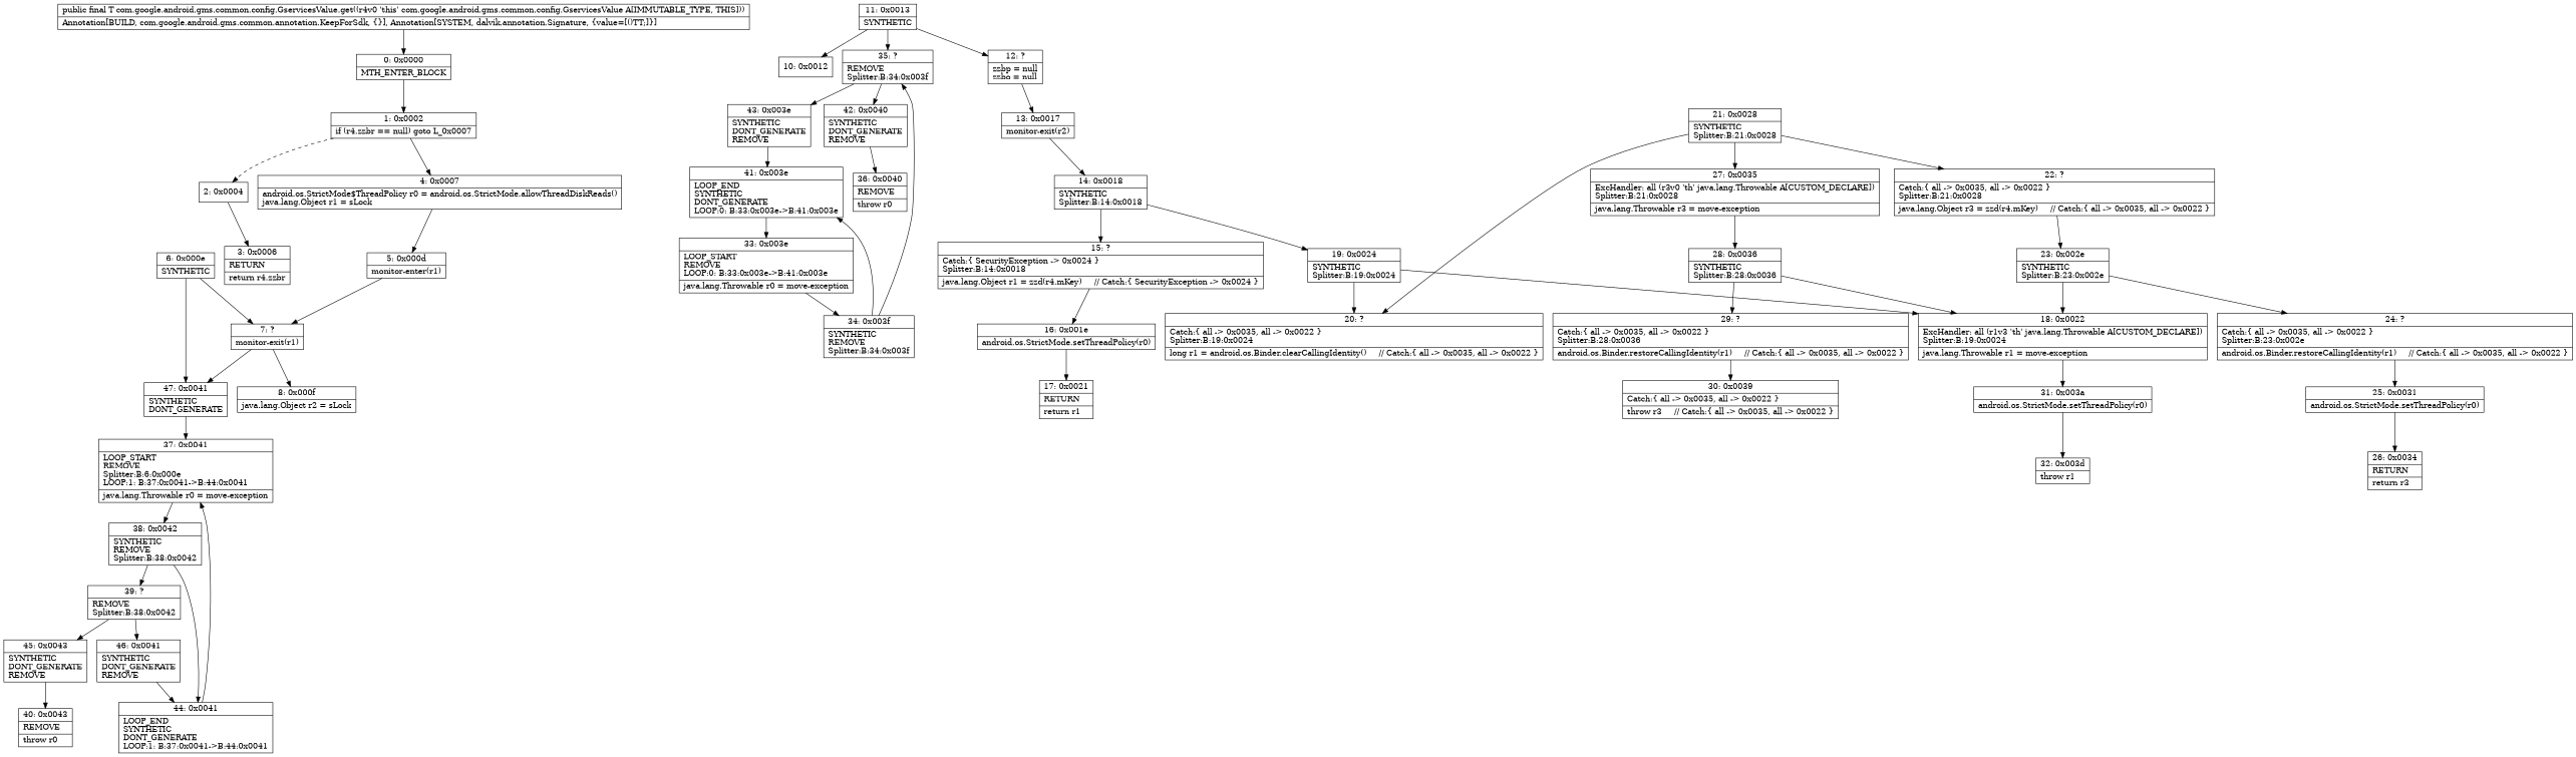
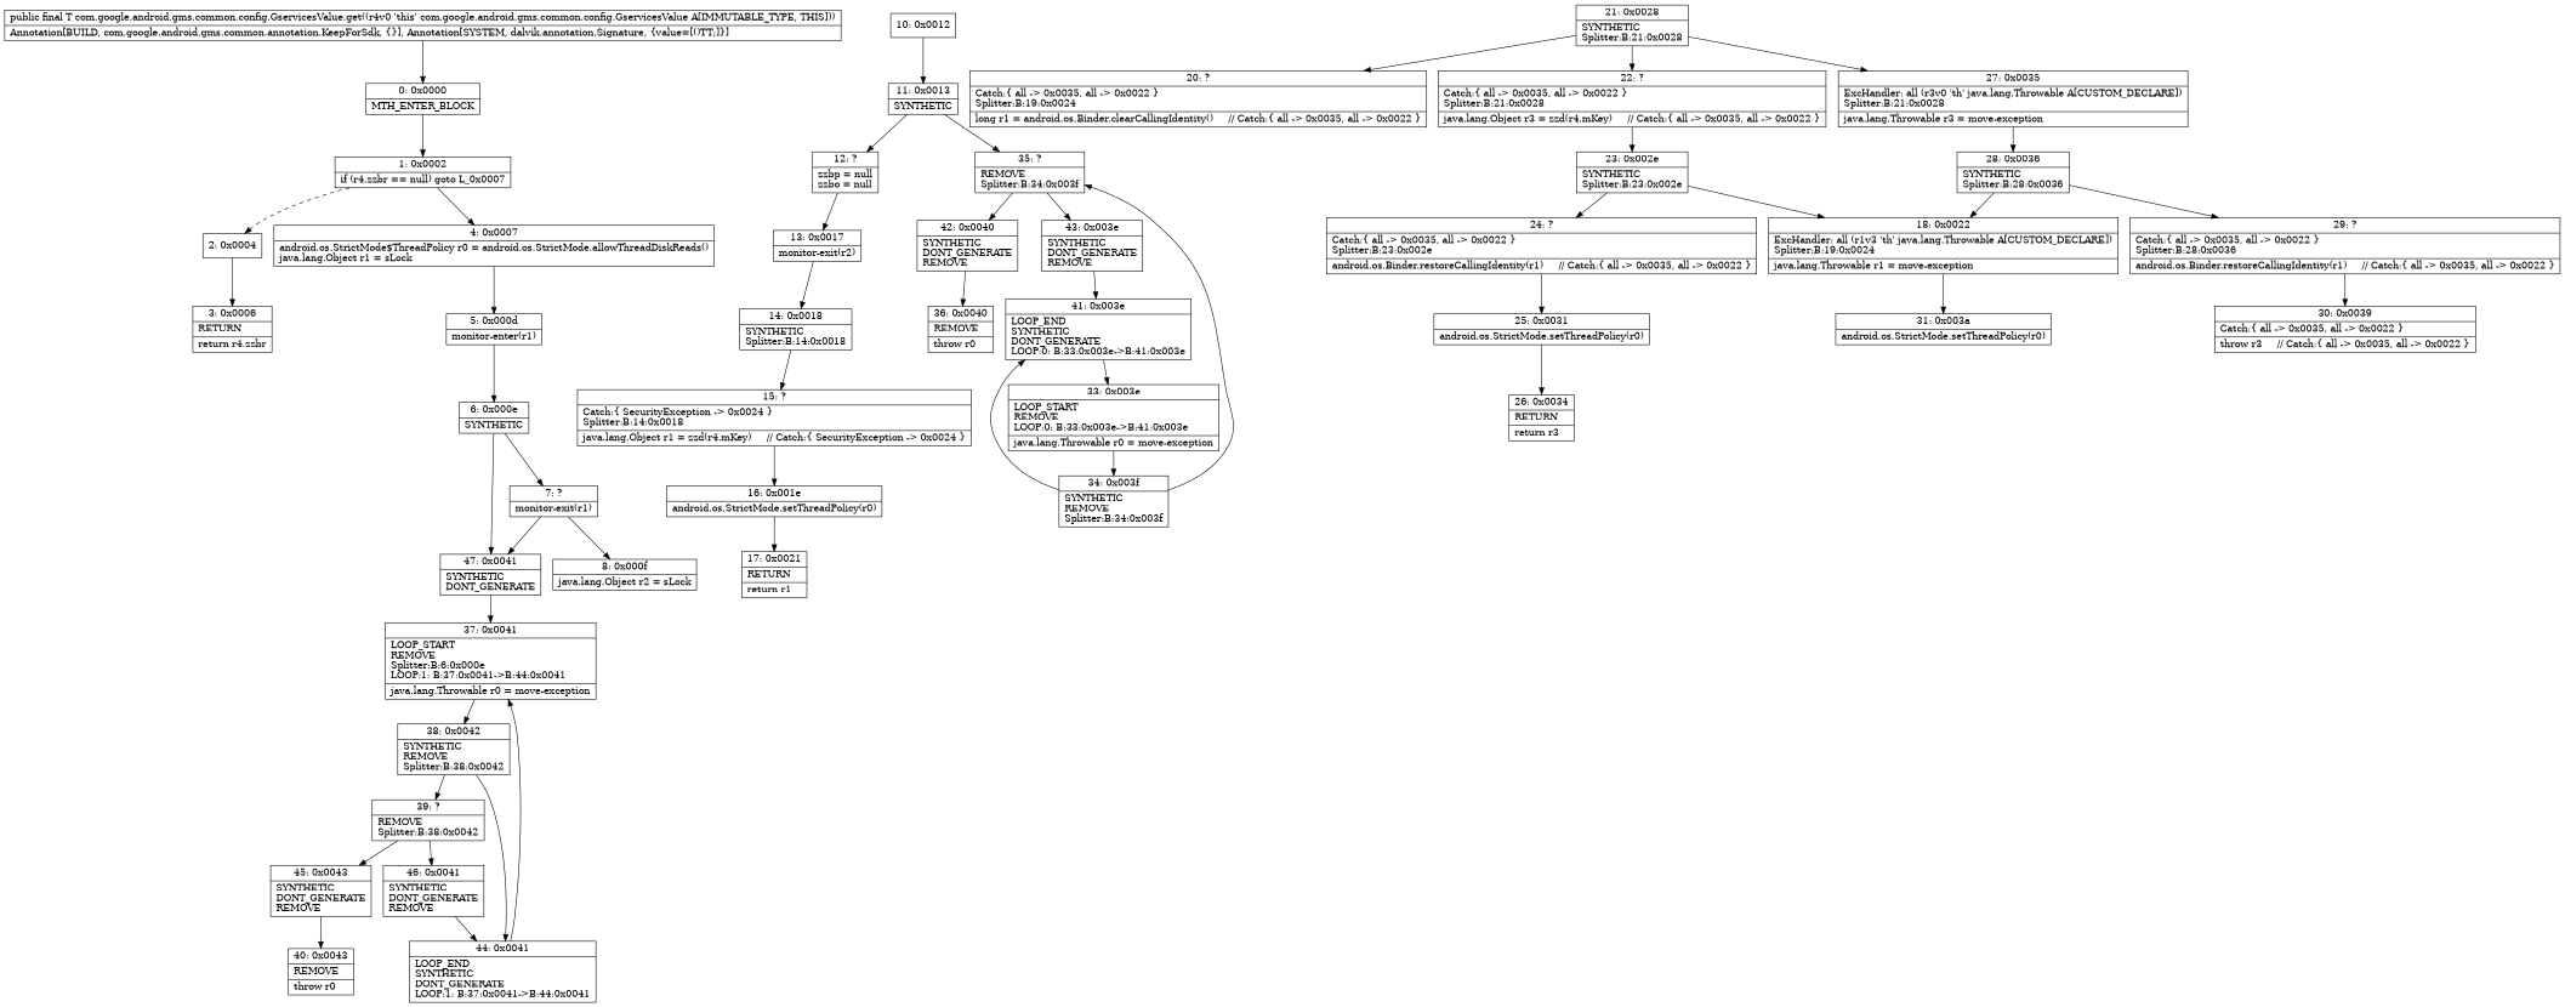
  digraph {
    node [shape=record]
    n1 [label="{0\:\ 0x0000|MTH_ENTER_BLOCK\l}"]
    n2 [label="{1\:\ 0x0002|if (r4.zzbr == null) goto L_0x0007\l}"]
    n3 [label="{2\:\ 0x0004}"]
    n4 [label="{4\:\ 0x0007|android.os.StrictMode$ThreadPolicy r0 = android.os.StrictMode.allowThreadDiskReads()\ljava.lang.Object r1 = sLock\l}"]
    n5 [label="{3\:\ 0x0006|RETURN\l|return r4.zzbr\l}"]
    n6 [label="{5\:\ 0x000d|monitor\-enter(r1)\l}"]
    n7 [label="{6\:\ 0x000e|SYNTHETIC\l}"]
    n8 [label="{7\:\ ?|monitor\-exit(r1)\l}"]
    n9 [label="{47\:\ 0x0041|SYNTHETIC\lDONT_GENERATE\l}"]
    n10 [label="{8\:\ 0x000f|java.lang.Object r2 = sLock\l}"]
    n11 [label="{37\:\ 0x0041|LOOP_START\lREMOVE\lSplitter:B:6:0x000e\lLOOP:1: B:37:0x0041\-\>B:44:0x0041\l|java.lang.Throwable r0 = move\-exception\l}"]
    n12 [label="{10\:\ 0x0012}"]
    n13 [label="{11\:\ 0x0013|SYNTHETIC\l}"]
    n14 [label="{12\:\ ?|zzbp = null\lzzbo = null\l}"]
    n15 [label="{35\:\ ?|REMOVE\lSplitter:B:34:0x003f\l}"]
    n16 [label="{13\:\ 0x0017|monitor\-exit(r2)\l}"]
    n17 [label="{33\:\ 0x003e|LOOP_START\lREMOVE\lLOOP:0: B:33:0x003e\-\>B:41:0x003e\l|java.lang.Throwable r0 = move\-exception\l}"]
    n18 [label="{34\:\ 0x003f|SYNTHETIC\lREMOVE\lSplitter:B:34:0x003f\l}"]
    n19 [label="{14\:\ 0x0018|SYNTHETIC\lSplitter:B:14:0x0018\l}"]
    n20 [label="{15\:\ ?|Catch:\{ SecurityException \-\> 0x0024 \}\lSplitter:B:14:0x0018\l|java.lang.Object r1 = zzd(r4.mKey)     \/\/ Catch:\{ SecurityException \-\> 0x0024 \}\l}"]
-   n21 [label="{19\:\ 0x0024|SYNTHETIC\lSplitter:B:19:0x0024\l}"]
    n22 [label="{16\:\ 0x001e|android.os.StrictMode.setThreadPolicy(r0)\l}"]
    n23 [label="{18\:\ 0x0022|ExcHandler: all (r1v3 'th' java.lang.Throwable A[CUSTOM_DECLARE])\lSplitter:B:19:0x0024\l|java.lang.Throwable r1 = move\-exception\l}"]
    n24 [label="{20\:\ ?|Catch:\{ all \-\> 0x0035, all \-\> 0x0022 \}\lSplitter:B:19:0x0024\l|long r1 = android.os.Binder.clearCallingIdentity()     \/\/ Catch:\{ all \-\> 0x0035, all \-\> 0x0022 \}\l}"]
    n25 [label="{17\:\ 0x0021|RETURN\l|return r1\l}"]
    n26 [label="{31\:\ 0x003a|android.os.StrictMode.setThreadPolicy(r0)\l}"]
-   n27 [label="{32\:\ 0x003d|throw r1\l}"]
    n28 [label="{21\:\ 0x0028|SYNTHETIC\lSplitter:B:21:0x0028\l}"]
    n29 [label="{22\:\ ?|Catch:\{ all \-\> 0x0035, all \-\> 0x0022 \}\lSplitter:B:21:0x0028\l|java.lang.Object r3 = zzd(r4.mKey)     \/\/ Catch:\{ all \-\> 0x0035, all \-\> 0x0022 \}\l}"]
    n30 [label="{27\:\ 0x0035|ExcHandler: all (r3v0 'th' java.lang.Throwable A[CUSTOM_DECLARE])\lSplitter:B:21:0x0028\l|java.lang.Throwable r3 = move\-exception\l}"]
    n31 [label="{23\:\ 0x002e|SYNTHETIC\lSplitter:B:23:0x002e\l}"]
    n32 [label="{28\:\ 0x0036|SYNTHETIC\lSplitter:B:28:0x0036\l}"]
    n33 [label="{24\:\ ?|Catch:\{ all \-\> 0x0035, all \-\> 0x0022 \}\lSplitter:B:23:0x002e\l|android.os.Binder.restoreCallingIdentity(r1)     \/\/ Catch:\{ all \-\> 0x0035, all \-\> 0x0022 \}\l}"]
    n34 [label="{25\:\ 0x0031|android.os.StrictMode.setThreadPolicy(r0)\l}"]
    n35 [label="{26\:\ 0x0034|RETURN\l|return r3\l}"]
    n36 [label="{29\:\ ?|Catch:\{ all \-\> 0x0035, all \-\> 0x0022 \}\lSplitter:B:28:0x0036\l|android.os.Binder.restoreCallingIdentity(r1)     \/\/ Catch:\{ all \-\> 0x0035, all \-\> 0x0022 \}\l}"]
    n37 [label="{30\:\ 0x0039|Catch:\{ all \-\> 0x0035, all \-\> 0x0022 \}\l|throw r3     \/\/ Catch:\{ all \-\> 0x0035, all \-\> 0x0022 \}\l}"]
    n38 [label="{41\:\ 0x003e|LOOP_END\lSYNTHETIC\lDONT_GENERATE\lLOOP:0: B:33:0x003e\-\>B:41:0x003e\l}"]
    n39 [label="{42\:\ 0x0040|SYNTHETIC\lDONT_GENERATE\lREMOVE\l}"]
    n40 [label="{43\:\ 0x003e|SYNTHETIC\lDONT_GENERATE\lREMOVE\l}"]
    n41 [label="{36\:\ 0x0040|REMOVE\l|throw r0\l}"]
    n42 [label="{38\:\ 0x0042|SYNTHETIC\lREMOVE\lSplitter:B:38:0x0042\l}"]
    n43 [label="{39\:\ ?|REMOVE\lSplitter:B:38:0x0042\l}"]
    n44 [label="{44\:\ 0x0041|LOOP_END\lSYNTHETIC\lDONT_GENERATE\lLOOP:1: B:37:0x0041\-\>B:44:0x0041\l}"]
    n45 [label="{45\:\ 0x0043|SYNTHETIC\lDONT_GENERATE\lREMOVE\l}"]
    n46 [label="{46\:\ 0x0041|SYNTHETIC\lDONT_GENERATE\lREMOVE\l}"]
    n47 [label="{40\:\ 0x0043|REMOVE\l|throw r0\l}"]
    n48 [label="{public final T com.google.android.gms.common.config.GservicesValue.get((r4v0 'this' com.google.android.gms.common.config.GservicesValue A[IMMUTABLE_TYPE, THIS]))  | Annotation[BUILD, com.google.android.gms.common.annotation.KeepForSdk, \{\}], Annotation[SYSTEM, dalvik.annotation.Signature, \{value=[()TT;]\}]\l}"]
    n1 -> n2
    n2 -> n3 [style=dashed]
    n2 -> n4
    n3 -> n5
    n4 -> n6
-   n6 -> n8
+   n6 -> n7
    n7 -> n8
    n7 -> n9
    n8 -> n9
    n8 -> n10
    n9 -> n11
    n11 -> n42
-   n13 -> n12
+   n12 -> n13
    n13 -> n14
    n13 -> n15
    n14 -> n16
    n15 -> n39
    n15 -> n40
    n16 -> n19
    n17 -> n18
    n18 -> n15
    n18 -> n38
    n19 -> n20
-   n19 -> n21
    n20 -> n22
-   n21 -> n23
-   n21 -> n24
    n22 -> n25
    n23 -> n26
-   n26 -> n27
    n28 -> n24
    n28 -> n29
    n28 -> n30
    n29 -> n31
    n30 -> n32
    n31 -> n23
    n31 -> n33
    n32 -> n23
    n32 -> n36
    n33 -> n34
    n34 -> n35
    n36 -> n37
    n38 -> n17
    n39 -> n41
    n40 -> n38
    n42 -> n43
    n42 -> n44
    n43 -> n45
    n43 -> n46
    n44 -> n11
    n45 -> n47
    n46 -> n44
    n48 -> n1
  }
